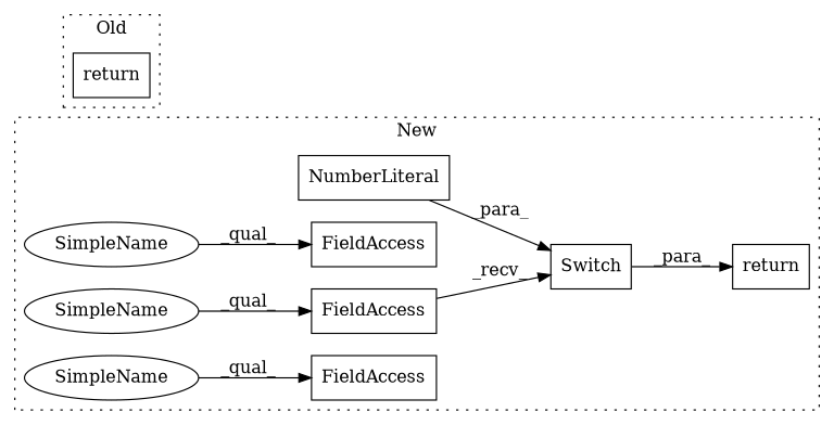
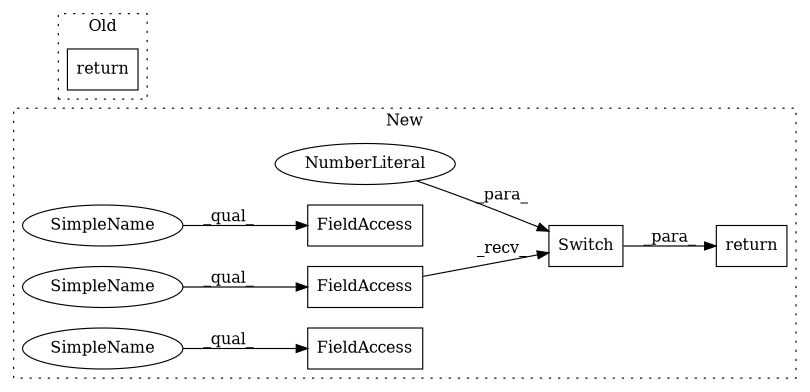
  digraph {
    rankdir=LR
    node [a=22 l=13 s=4059 shape=box]
    n1 [a=32 l="7,1" label=Switch s="4073,4147"]
    n2 [a=41 l=7 label=return s=4052]
-   n3 [a=34 l=1 label=NumberLiteral s=4137]
+   n3 [a=34 l=1 label=NumberLiteral s=4137 shape=ellipse]
    n4 [label=FieldAccess]
    n5 [label=FieldAccess s=4085]
    n6 [label=FieldAccess s=4111]
    n7 [a=42 l=6 label=SimpleName s=4111 shape=ellipse]
    n8 [a=42 l=6 label=SimpleName shape=ellipse]
    n9 [a=42 l=6 label=SimpleName s=4085 shape=ellipse]
    n10 [a=41 l=7 label=return s=3946]
    subgraph cluster_1 {
      label=New
      style=dotted
      n1
      n2
      n3
      n4
      n5
      n6
      n7
      n8
      n9
    }
    subgraph cluster_2 {
      label=Old
      style=dotted
      n10
    }
    n1 -> n2 [label=_para_]
    n3 -> n1 [label=_para_]
    n4 -> n1 [label=_recv_]
    n7 -> n6 [label=_qual_]
    n8 -> n4 [label=_qual_]
    n9 -> n5 [label=_qual_]
  }
